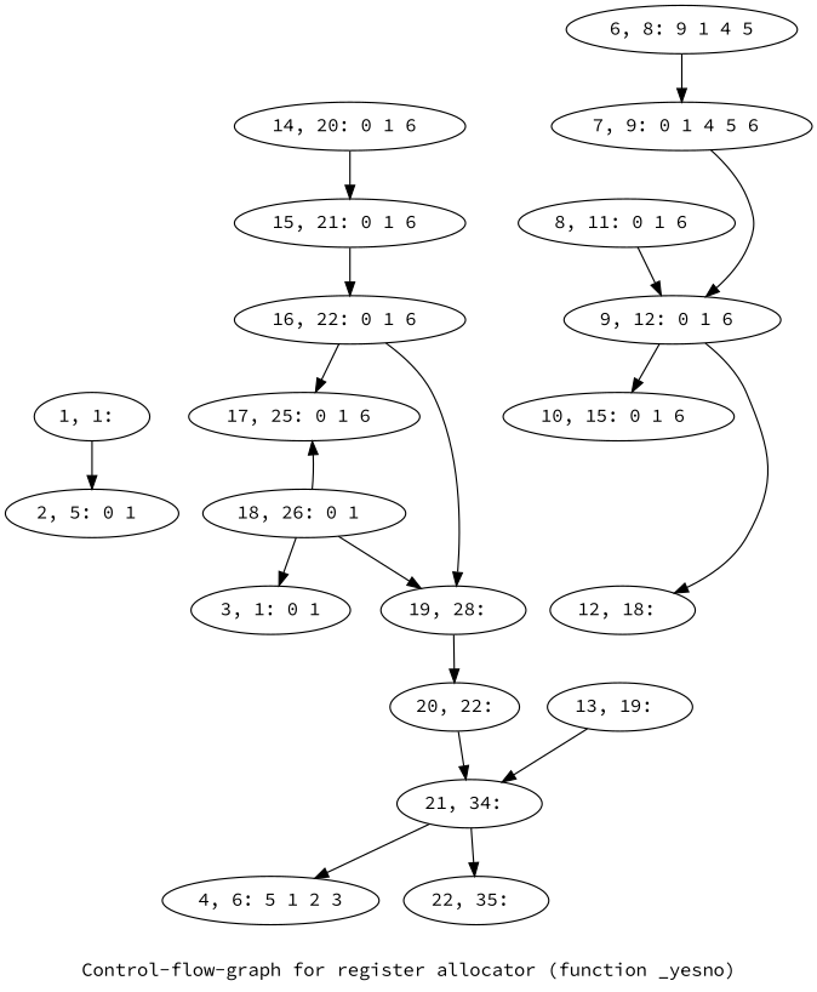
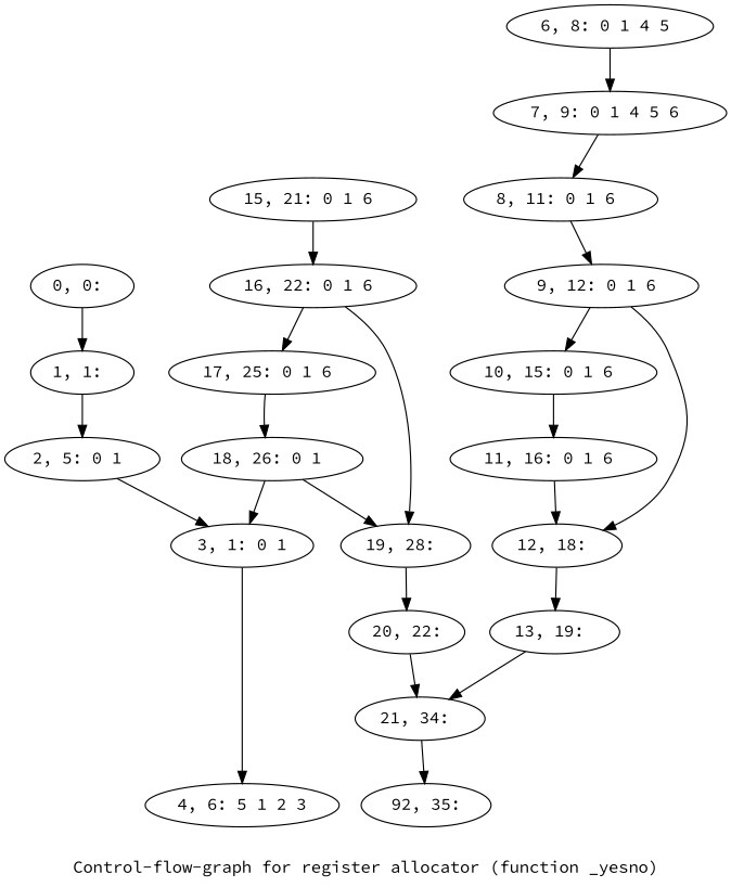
  digraph {
    fontname="Source Code Pro"
    label="Control-flow-graph for register allocator (function _yesno)"
    node [fontname="Source Code Pro"]
    edge [fontname="Source Code Pro"]
+   n1 [label="0, 0: "]
    n2 [label="1, 1: "]
    n3 [label="2, 5: 0 1 "]
    n4 [label="3, 1: 0 1"]
    n5 [label="4, 6: 5 1 2 3"]
-   n6 [label="6, 8: 9 1 4 5"]
+   n6 [label="6, 8: 0 1 4 5 "]
    n7 [label="7, 9: 0 1 4 5 6 "]
    n8 [label="8, 11: 0 1 6 "]
    n9 [label="9, 12: 0 1 6 "]
    n10 [label="10, 15: 0 1 6 "]
    n11 [label="12, 18: "]
+   n12 [label="11, 16: 0 1 6 "]
    n13 [label="13, 19: "]
-   n14 [label="14, 20: 0 1 6 "]
    n15 [label="15, 21: 0 1 6 "]
    n16 [label="21, 34: "]
-   n17 [label="22, 35: "]
+   n17 [label="92, 35:"]
    n18 [label="16, 22: 0 1 6 "]
    n19 [label="17, 25: 0 1 6 "]
    n20 [label="19, 28: "]
    n21 [label="18, 26: 0 1 "]
    n22 [label="20, 22:"]
+   n1 -> n2
    n2 -> n3
-   n16 -> n5
+   n3 -> n4
+   n4 -> n5
    n6 -> n7
-   n7 -> n9
+   n7 -> n8
    n8 -> n9
    n9 -> n10
    n9 -> n11
+   n10 -> n12
+   n11 -> n13
+   n12 -> n11
    n13 -> n16
-   n14 -> n15
    n15 -> n18
    n16 -> n17
    n18 -> n19
    n18 -> n20
-   n21 -> n19
+   n19 -> n21
    n20 -> n22
    n21 -> n4
    n21 -> n20
    n22 -> n16
  }
